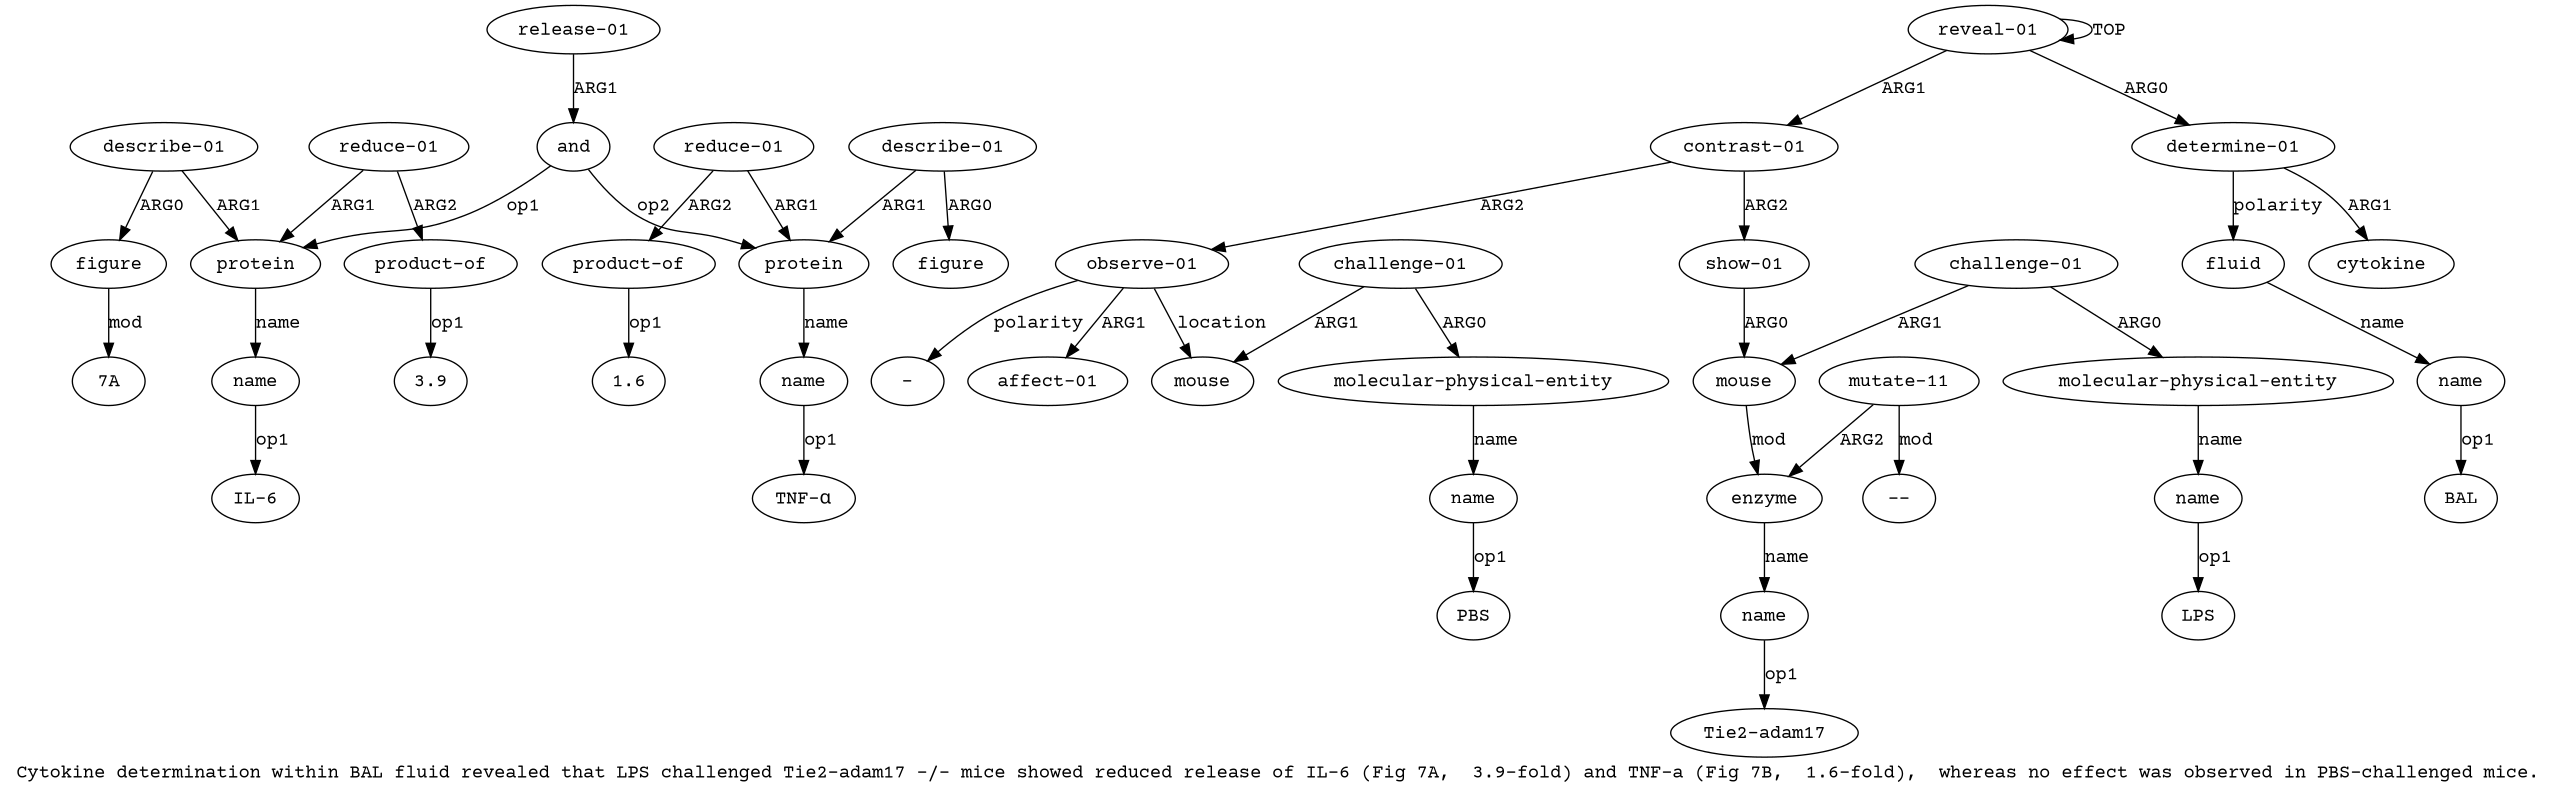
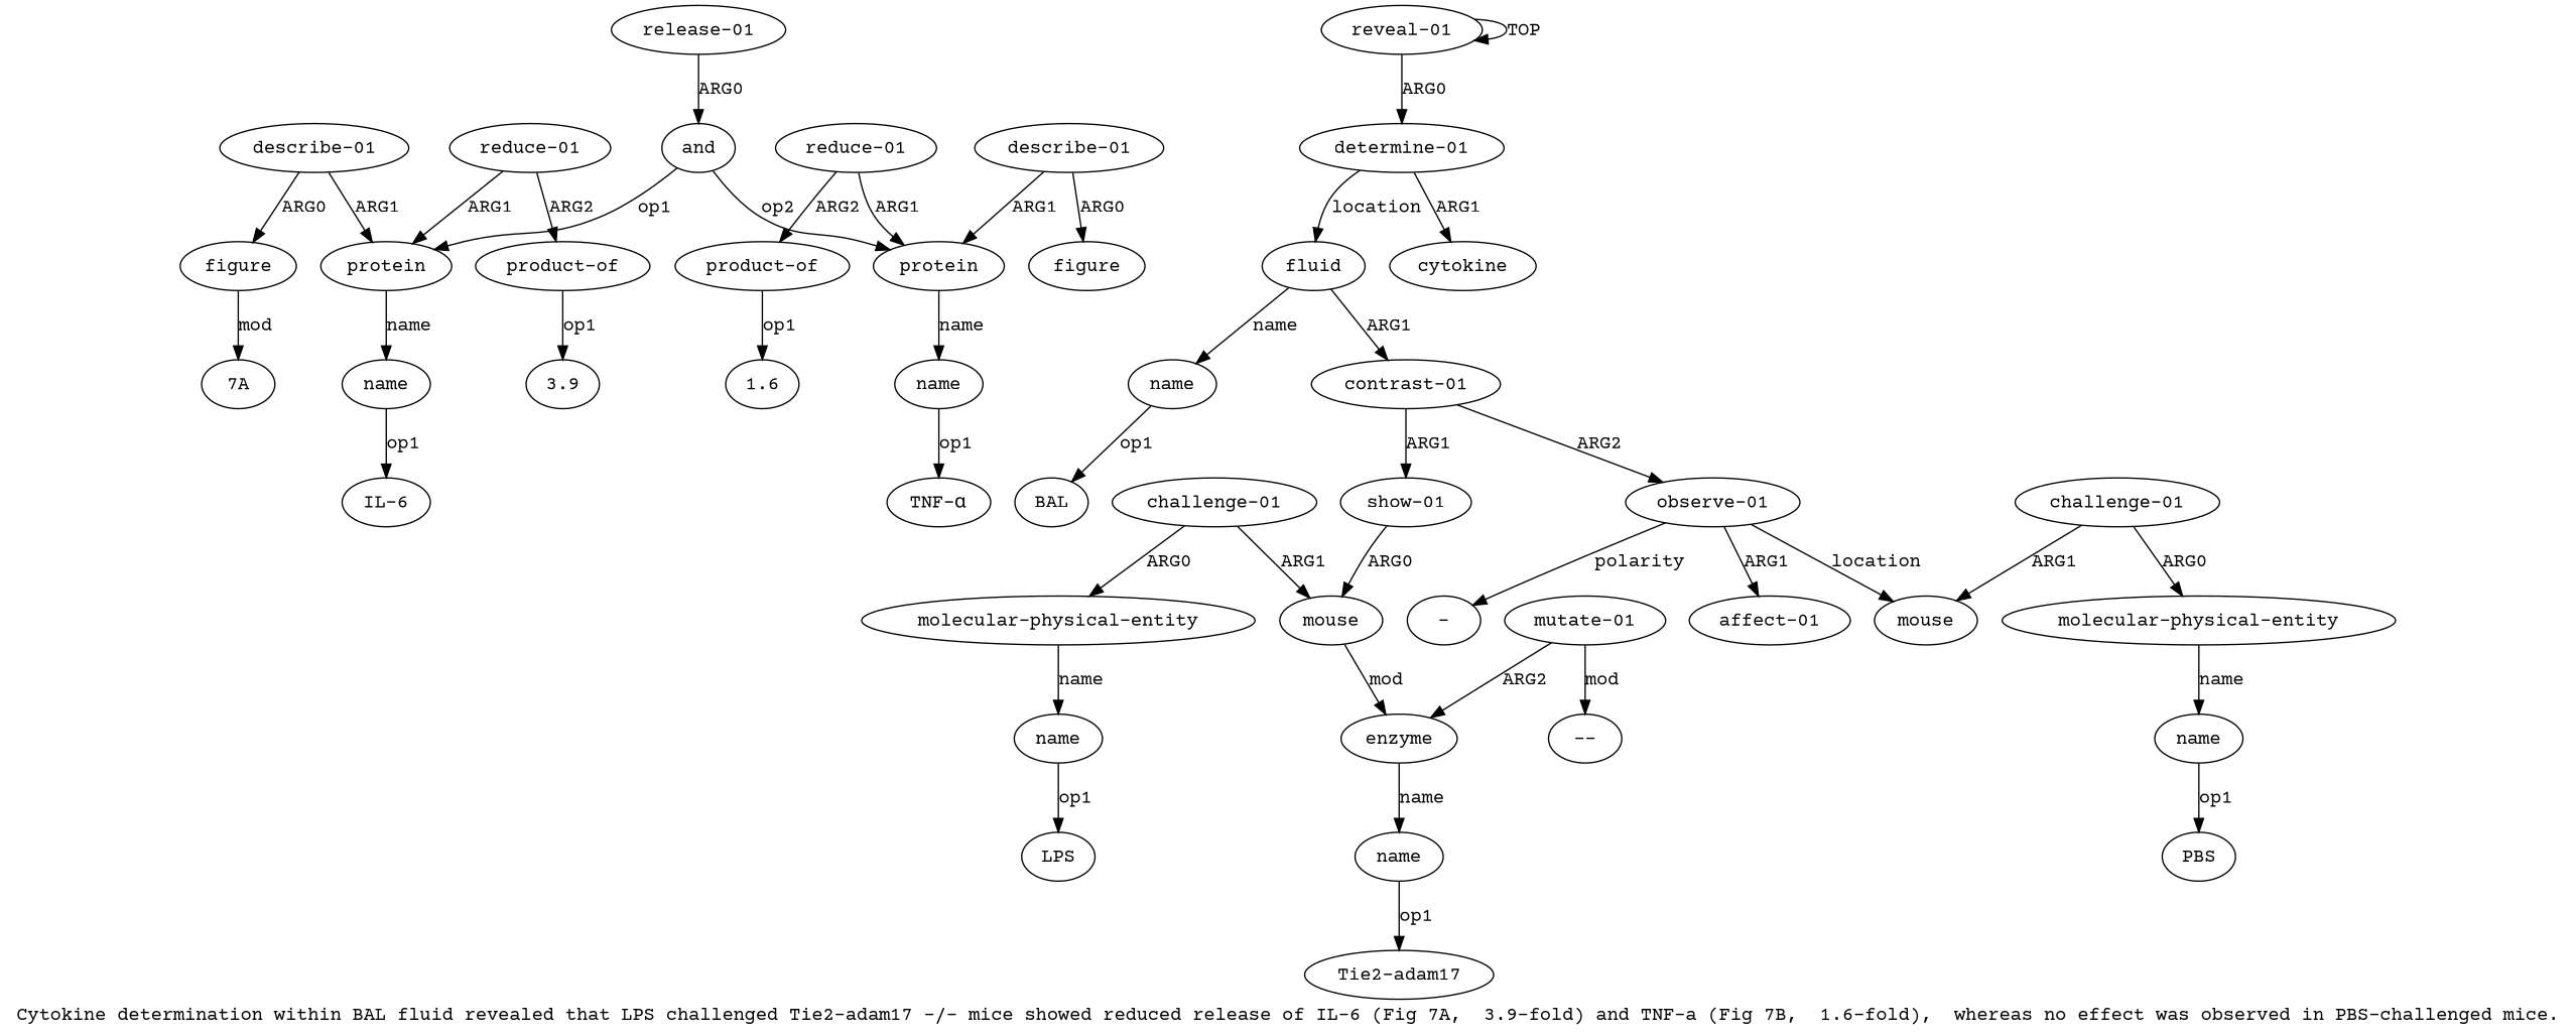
  digraph {
    fontname="Courier Prime"
    label="Cytokine determination within BAL fluid revealed that LPS challenged Tie2-adam17 -/- mice showed reduced release of IL-6 (Fig 7A,  3.9-fold) and TNF-a (Fig 7B,  1.6-fold),  whereas no effect was observed in PBS-challenged mice."
    node [color=black fontname="Courier Prime" gold_ind=-1 gold_label=name test_ind=-1 test_label=name]
    edge [color=black fontname="Courier Prime" gold_label=ARG1 test_label=ARG1]
    n1 [gold_ind=20 gold_label="describe-01" label="describe-01" test_ind=20 test_label="describe-01"]
    n2 [gold_ind=21 gold_label=figure label=figure test_ind=21 test_label=figure]
    n3 [gold_ind=16 gold_label=protein label=protein test_ind=16 test_label=protein]
    n4 [gold_label="7A" label="7A" test_label="7A"]
    n5 [gold_ind=17 label=name test_ind=17]
    n6 [gold_label="IL-6" label="IL-6" test_label="IL-6"]
    n7 [gold_ind=22 gold_label=protein label=protein test_ind=22 test_label=protein]
    n8 [gold_ind=23 label=name test_ind=23]
    n9 [gold_label="TNF-α" label="TNF-α" test_label="TNF-α"]
    n10 [gold_ind=24 gold_label="reduce-01" label="reduce-01" test_ind=24 test_label="reduce-01"]
    n11 [gold_ind=25 gold_label="product-of" label="product-of" test_ind=25 test_label="product-of"]
    n12 [gold_label=1.6 label=1.6 test_label=1.6]
    n13 [gold_ind=26 gold_label="describe-01" label="describe-01" test_ind=26 test_label="describe-01"]
    n14 [gold_ind=27 gold_label=figure label=figure test_ind=27 test_label=figure]
    n15 [gold_ind=28 gold_label="observe-01" label="observe-01" test_ind=28 test_label="observe-01"]
    n16 [gold_ind=29 gold_label="affect-01" label="affect-01" test_ind=29 test_label="affect-01"]
    n17 [gold_ind=30 gold_label=mouse label=mouse test_ind=30 test_label=mouse]
    n18 [gold_label="-" label="-" test_label="-"]
    n19 [gold_ind=31 gold_label="challenge-01" label="challenge-01" test_ind=31 test_label="challenge-01"]
    n20 [gold_ind=32 gold_label="molecular-physical-entity" label="molecular-physical-entity" test_ind=32 test_label="molecular-physical-entity"]
    n21 [gold_ind=33 label=name test_ind=33]
    n22 [gold_label=PBS label=PBS test_label=PBS]
    n23 [gold_label=BAL label=BAL test_label=BAL]
    n24 [gold_label="--" label="--" test_label="--"]
    n25 [gold_label="Tie2-adam17" label="Tie2-adam17" test_label="Tie2-adam17"]
    n26 [gold_label=LPS label=LPS test_label=LPS]
    n27 [gold_ind=15 gold_label=and label=and test_ind=15 test_label=and]
    n28 [gold_ind=14 gold_label="release-01" label="release-01" test_ind=14 test_label="release-01"]
    n29 [gold_ind=11 gold_label="challenge-01" label="challenge-01" test_ind=11 test_label="challenge-01"]
    n30 [gold_ind=12 gold_label="molecular-physical-entity" label="molecular-physical-entity" test_ind=12 test_label="molecular-physical-entity"]
    n31 [gold_ind=7 gold_label=mouse label=mouse test_ind=7 test_label=mouse]
    n32 [gold_ind=13 label=name test_ind=13]
    n33 [gold_ind=8 gold_label=enzyme label=enzyme test_ind=8 test_label=enzyme]
    n34 [gold_ind=9 label=name test_ind=9]
-   n35 [gold_ind=10 gold_label="mutate-01" label="mutate-11" test_ind=10 test_label="mutate-01"]
+   n35 [gold_ind=10 gold_label="mutate-01" label="mutate-01" test_ind=10 test_label="mutate-01"]
    n36 [gold_label=3.9 label=3.9 test_label=3.9]
    n37 [gold_ind=19 gold_label="product-of" label="product-of" test_ind=19 test_label="product-of"]
    n38 [gold_ind=18 gold_label="reduce-01" label="reduce-01" test_ind=18 test_label="reduce-01"]
    n39 [gold_ind=1 gold_label="determine-01" label="determine-01" test_ind=1 test_label="determine-01"]
    n40 [gold_ind=3 gold_label=fluid label=fluid test_ind=3 test_label=fluid]
    n41 [gold_ind=2 gold_label=cytokine label=cytokine test_ind=2 test_label=cytokine]
    n42 [gold_ind=4 label=name test_ind=4]
    n43 [gold_ind=0 gold_label="reveal-01" label="reveal-01" test_ind=0 test_label="reveal-01"]
    n44 [gold_ind=5 gold_label="contrast-01" label="contrast-01" test_ind=5 test_label="contrast-01"]
    n45 [gold_ind=6 gold_label="show-01" label="show-01" test_ind=6 test_label="show-01"]
    n1 -> n2 [gold_label=ARG0 label=ARG0 test_label=ARG0]
    n1 -> n3 [label=ARG1]
    n2 -> n4 [gold_label=mod label=mod test_label=mod]
    n3 -> n5 [gold_label=name label=name test_label=name]
    n5 -> n6 [gold_label=op1 label=op1 test_label=op1]
    n7 -> n8 [gold_label=name label=name test_label=name]
    n8 -> n9 [gold_label=op1 label=op1 test_label=op1]
    n10 -> n7 [label=ARG1]
    n10 -> n11 [gold_label=ARG2 label=ARG2 test_label=ARG2]
    n11 -> n12 [gold_label=op1 label=op1 test_label=op1]
    n13 -> n7 [label=ARG1]
    n13 -> n14 [gold_label=ARG0 label=ARG0 test_label=ARG0]
    n15 -> n16 [label=ARG1]
    n15 -> n17 [gold_label=location label=location test_label=location]
    n15 -> n18 [gold_label=polarity label=polarity test_label=polarity]
    n19 -> n17 [label=ARG1]
    n19 -> n20 [gold_label=ARG0 label=ARG0 test_label=ARG0]
    n20 -> n21 [gold_label=name label=name test_label=name]
    n21 -> n22 [gold_label=op1 label=op1 test_label=op1]
    n27 -> n3 [gold_label=op1 label=op1 test_label=op1]
    n27 -> n7 [gold_label=op2 label=op2 test_label=op2]
-   n28 -> n27 [label=ARG1]
+   n28 -> n27 [label=ARG0]
    n29 -> n30 [gold_label=ARG0 label=ARG0 test_label=ARG0]
    n29 -> n31 [label=ARG1]
    n30 -> n32 [gold_label=name label=name test_label=name]
    n31 -> n33 [gold_label=mod label=mod test_label=mod]
    n32 -> n26 [gold_label=op1 label=op1 test_label=op1]
    n33 -> n34 [gold_label=name label=name test_label=name]
    n34 -> n25 [gold_label=op1 label=op1 test_label=op1]
    n35 -> n24 [gold_label=mod label=mod test_label=mod]
    n35 -> n33 [gold_label=ARG2 label=ARG2 test_label=ARG2]
    n37 -> n36 [gold_label=op1 label=op1 test_label=op1]
    n38 -> n3 [label=ARG1]
    n38 -> n37 [gold_label=ARG2 label=ARG2 test_label=ARG2]
-   n39 -> n40 [gold_label=location label=polarity test_label=location]
+   n39 -> n40 [gold_label=location label=location test_label=location]
    n39 -> n41 [label=ARG1]
    n40 -> n42 [gold_label=name label=name test_label=name]
    n42 -> n23 [gold_label=op1 label=op1 test_label=op1]
    n43 -> n39 [gold_label=ARG0 label=ARG0 test_label=ARG0]
    n43 -> n43 [gold_label=TOP label=TOP test_label=TOP]
-   n43 -> n44 [label=ARG1]
+   n40 -> n44 [label=ARG1]
    n44 -> n15 [gold_label=ARG2 label=ARG2 test_label=ARG2]
-   n44 -> n45 [label=ARG2]
+   n44 -> n45 [label=ARG1]
    n45 -> n31 [gold_label=ARG0 label=ARG0 test_label=ARG0]
  }
